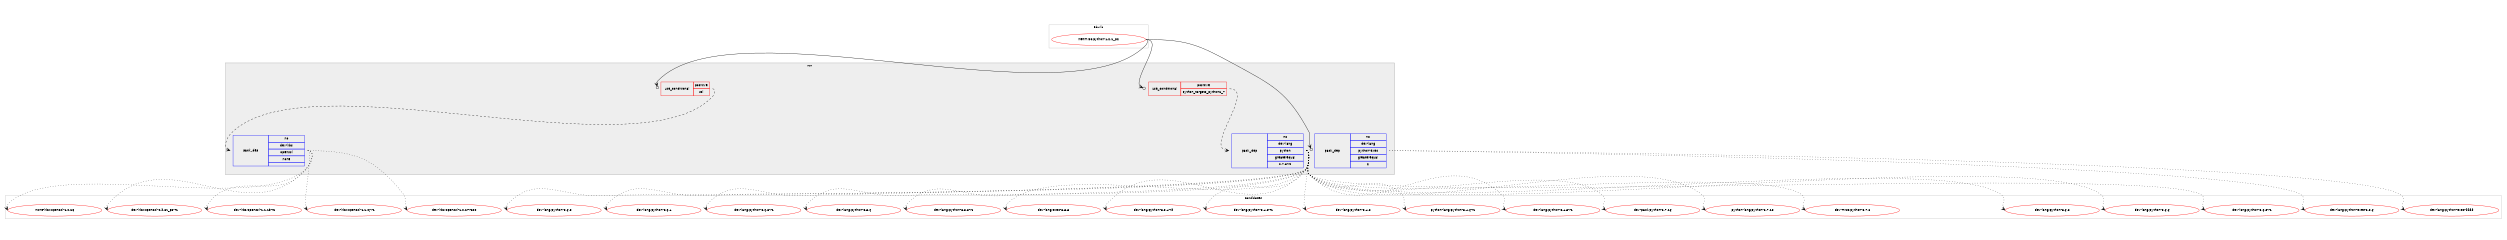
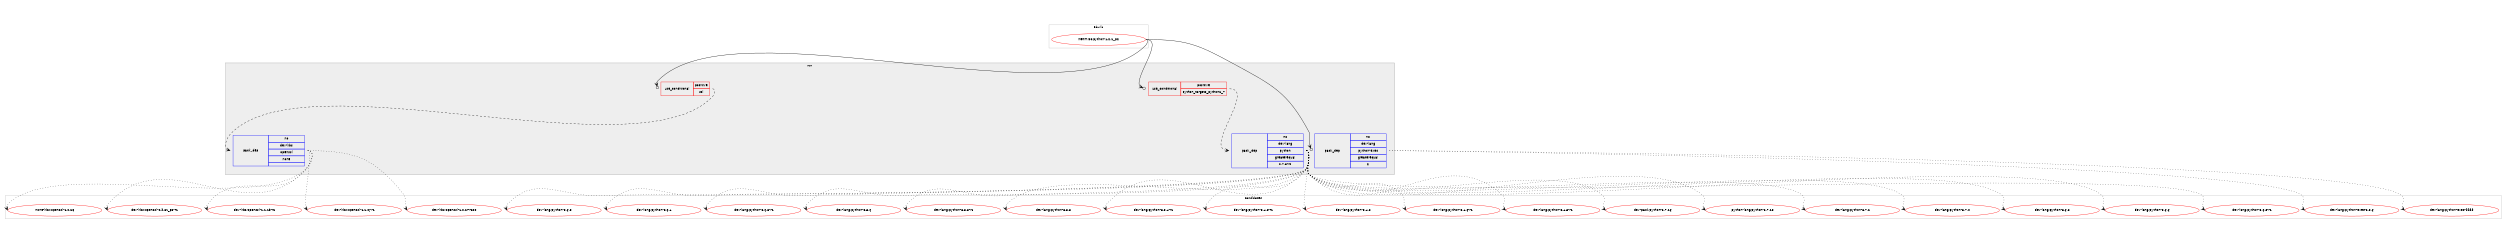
  digraph {
    compound=true
    concentrate=true
    fontname=Helvetica
    fontsize=10
    newrank=true
    rankdir=TB
    ranksep=1.5
    node [color=red fontname=Helvetica fontsize=10]
    edge [arrowhead=vee headport=w style=dotted tailport=e weight=100]
    n1 [label="net-misc/python-4.2.1_p2" width=4]
    n2 [color=blue label=<<TABLE BORDER="0" CELLBORDER="1" CELLSPACING="0" CELLPADDING="4" WIDTH="220"><TR><TD ROWSPAN="6" CELLPADDING="30">pack_dep</TD></TR><TR><TD WIDTH="110">no</TD></TR><TR><TD>dev-lang</TD></TR><TR><TD>python</TD></TR><TR><TD>greaterequal</TD></TR><TR><TD>2.7.5-r2</TD></TR></TABLE>> shape=none]
    n3 [label=<<TABLE BORDER="0" CELLBORDER="1" CELLSPACING="0" CELLPADDING="4"><TR><TD ROWSPAN="3" CELLPADDING="10">use_conditional</TD></TR><TR><TD>positive</TD></TR><TR><TD>python_targets_python2_7</TD></TR></TABLE>> shape=none]
    n4 [color=blue label=<<TABLE BORDER="0" CELLBORDER="1" CELLSPACING="0" CELLPADDING="4" WIDTH="220"><TR><TD ROWSPAN="6" CELLPADDING="30">pack_dep</TD></TR><TR><TD WIDTH="110">no</TD></TR><TR><TD>dev-libs</TD></TR><TR><TD>openssl</TD></TR><TR><TD>none</TD></TR><TR><TD></TD></TR></TABLE>> shape=none]
    n5 [label=<<TABLE BORDER="0" CELLBORDER="1" CELLSPACING="0" CELLPADDING="4"><TR><TD ROWSPAN="3" CELLPADDING="10">use_conditional</TD></TR><TR><TD>positive</TD></TR><TR><TD>ssl</TD></TR></TABLE>> shape=none]
    n6 [color=blue label=<<TABLE BORDER="0" CELLBORDER="1" CELLSPACING="0" CELLPADDING="4" WIDTH="220"><TR><TD ROWSPAN="6" CELLPADDING="30">pack_dep</TD></TR><TR><TD WIDTH="110">no</TD></TR><TR><TD>dev-lang</TD></TR><TR><TD>python-exec</TD></TR><TR><TD>greaterequal</TD></TR><TR><TD>2</TD></TR></TABLE>> shape=none]
    n7 [label="python-lang/python-2.7.15" width=4]
    n8 [label="dev-pack/python-2.7.16" width=4]
    n9 [label="dev-lang/python-3.4.5-r1" width=4]
-   n10 [label="python-lang/python-3.4.6-r1" width=4]
+   n10 [label="dev-lang/python-3.4.6-r1" width=4]
    n11 [label="dev-lang/python-3.4.8" width=4]
    n12 [label="dev-lang/python-3.4.8-r1" width=4]
-   n13 [label="dev-lang/python-3.5.4-r9" width=4]
-   n14 [label="dev-lang/exec-3.5.5" width=4]
+   n13 [label="dev-lang/python-3.5.4-r1" width=4]
+   n14 [label="dev-lang/python-3.5.5" width=4]
    n15 [label="dev-lang/python-3.5.5-r1" width=4]
    n16 [label="dev-lang/python-3.5.6" width=4]
    n17 [label="dev-lang/python-3.6.3-r1" width=4]
    n18 [label="dev-lang/python-3.6.4" width=4]
    n19 [label="dev-lang/python-3.6.5" width=4]
    n20 [label="dev-lang/python-3.6.5-r1" width=4]
    n21 [label="dev-lang/python-3.6.6" width=4]
    n22 [label="dev-lang/python-3.6.8" width=4]
-   n24 [label="dev-misc/python-3.7.2" width=4]
+   n23 [label="dev-lang/python-3.7.0" width=4]
+   n24 [label="dev-lang/python-3.7.2" width=4]
    n25 [label="dev-libs/openssl-0.9.8z_p8-r1" width=4]
    n26 [label="none-libs/openssl-1.0.2q" width=4]
    n27 [label="dev-libs/openssl-1.0.2r-r200" width=4]
    n28 [label="dev-libs/openssl-1.1.0j-r1" width=4]
    n29 [label="dev-libs/openssl-1.1.1b-r2" width=4]
    n30 [label="dev-lang/python-exec-2.3.6" width=4]
    n31 [label="dev-lang/python-exec-9999" width=4]
    subgraph cluster_1 {
      color=gray
      label=<<i>ebuild</i>>
      rank=same
      n1
    }
    subgraph cluster_2 {
      color=gray
      label=<<i>dependencies</i>>
      subgraph cluster_3 {
        color=gray
        fillcolor="#eeeeee"
        label=<<i>compile</i>>
        style=filled
      }
      subgraph cluster_4 {
        color=gray
        fillcolor="#eeeeee"
        label=<<i>compile and run</i>>
        style=filled
        subgraph sub_5 {
          color=gray
          fillcolor="#eeeeee"
          label=<<i>compile and run</i>>
          style=filled
          n3
          subgraph sub_6 {
            color=gray
            fillcolor="#eeeeee"
            label=<<i>compile and run</i>>
            style=filled
            n2
          }
        }
        subgraph sub_7 {
          color=gray
          fillcolor="#eeeeee"
          label=<<i>compile and run</i>>
          style=filled
          n5
          subgraph sub_8 {
            color=gray
            fillcolor="#eeeeee"
            label=<<i>compile and run</i>>
            style=filled
            n4
          }
        }
        subgraph sub_9 {
          color=gray
          fillcolor="#eeeeee"
          label=<<i>compile and run</i>>
          style=filled
          n6
        }
      }
      subgraph cluster_10 {
        color=gray
        fillcolor="#eeeeee"
        label=<<i>run</i>>
        style=filled
      }
    }
    subgraph cluster_11 {
      color=gray
      label=<<i>candidates</i>>
      rank=same
      subgraph sub_12 {
        color=black
        label=<<i>candidates</i>>
        nodesep=1
        rank=same
        n7
        n8
        n9
        n10
        n11
        n12
        n13
        n14
        n15
        n16
        n17
        n18
        n19
        n20
        n21
        n22
+       n23
        n24
      }
      subgraph sub_13 {
        color=black
        label=<<i>candidates</i>>
        nodesep=1
        rank=same
        n25
        n26
        n27
        n28
        n29
      }
      subgraph sub_14 {
        color=black
        label=<<i>candidates</i>>
        nodesep=1
        rank=same
        n30
        n31
      }
    }
    n1 -> n3 [arrowhead=odotvee style=solid weight=20]
    n1 -> n5 [arrowhead=odotvee style=solid weight=20]
    n1 -> n6 [arrowhead=odotvee style=solid weight=20]
    n2 -> n7
    n2 -> n8
    n2 -> n9
    n2 -> n10
    n2 -> n11
    n2 -> n12
    n2 -> n13
    n2 -> n14
    n2 -> n15
    n2 -> n16
    n2 -> n17
    n2 -> n18
    n2 -> n19
    n2 -> n20
    n2 -> n21
    n2 -> n22
+   n2 -> n23
    n2 -> n24
    n3 -> n2 [style=dashed weight=20]
    n4 -> n25
    n4 -> n26
    n4 -> n27
    n4 -> n28
    n4 -> n29
    n5 -> n4 [style=dashed weight=20]
    n6 -> n30
    n6 -> n31
  }
